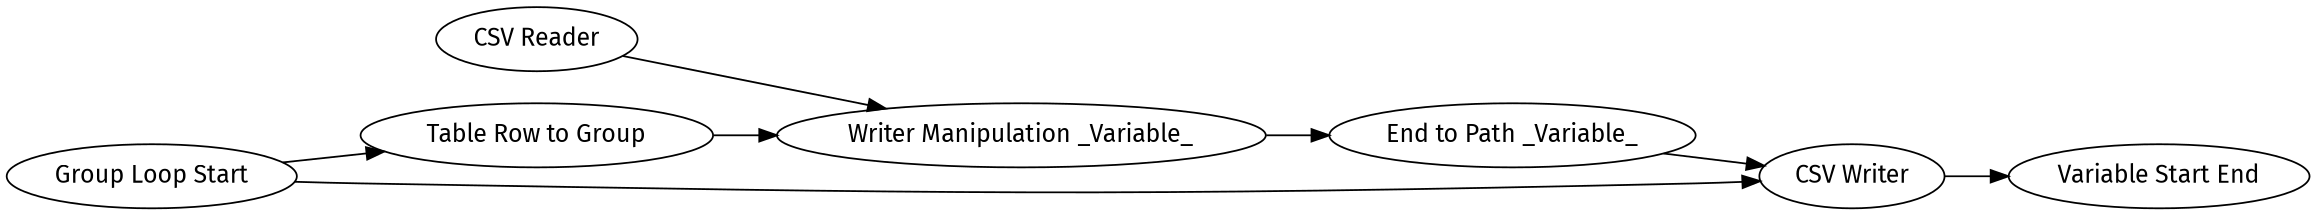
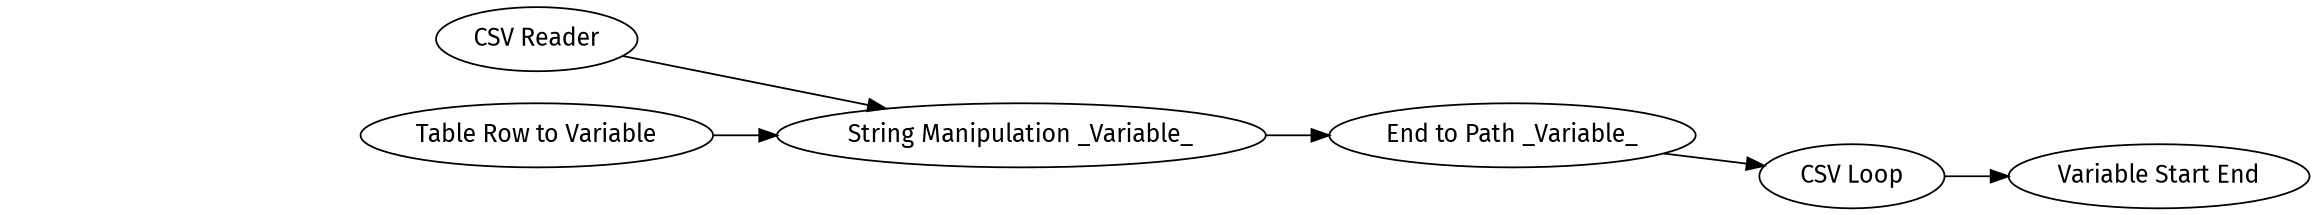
  digraph {
    fontname="Fira Sans"
    rankdir=LR
    node [fontname="Fira Sans"]
    edge [fontname="Fira Sans"]
    n1 [label="CSV Reader"]
-   n2 [label="Writer Manipulation _Variable_"]
-   n3 [label="Group Loop Start"]
-   n4 [label="Table Row to Group"]
-   n5 [label="CSV Writer"]
+   n2 [label="String Manipulation _Variable_"]
+   n4 [label="Table Row to Variable"]
+   n5 [label="CSV Loop"]
    n6 [label="Variable Start End"]
    n7 [label="End to Path _Variable_"]
    n1 -> n2
    n2 -> n7
-   n3 -> n4
-   n3 -> n5
    n4 -> n2
    n5 -> n6
    n7 -> n5
  }
